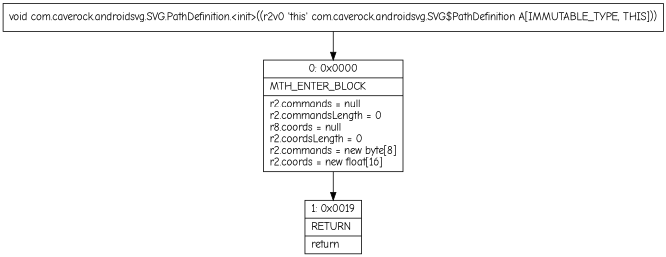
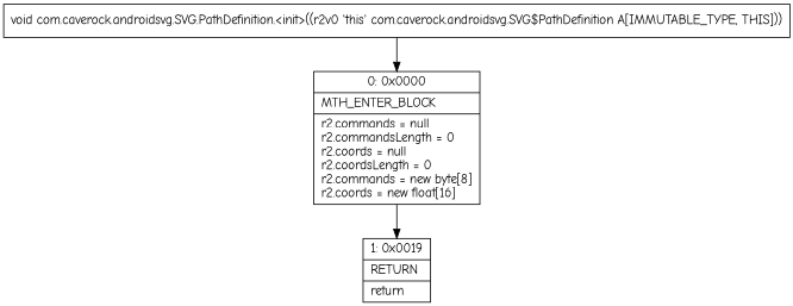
  digraph {
    fontname="Comic Neue"
    node [shape=record fontname="Comic Neue"]
    edge [fontname="Comic Neue"]
-   n1 [label="{0\:\ 0x0000|MTH_ENTER_BLOCK\l|r2.commands = null\lr2.commandsLength = 0\lr8.coords = null\lr2.coordsLength = 0\lr2.commands = new byte[8]\lr2.coords = new float[16]\l}"]
+   n1 [label="{0\:\ 0x0000|MTH_ENTER_BLOCK\l|r2.commands = null\lr2.commandsLength = 0\lr2.coords = null\lr2.coordsLength = 0\lr2.commands = new byte[8]\lr2.coords = new float[16]\l}"]
    n2 [label="{1\:\ 0x0019|RETURN\l|return\l}"]
    n3 [label="{void com.caverock.androidsvg.SVG.PathDefinition.\<init\>((r2v0 'this' com.caverock.androidsvg.SVG$PathDefinition A[IMMUTABLE_TYPE, THIS])) }"]
    n1 -> n2
    n3 -> n1
  }
